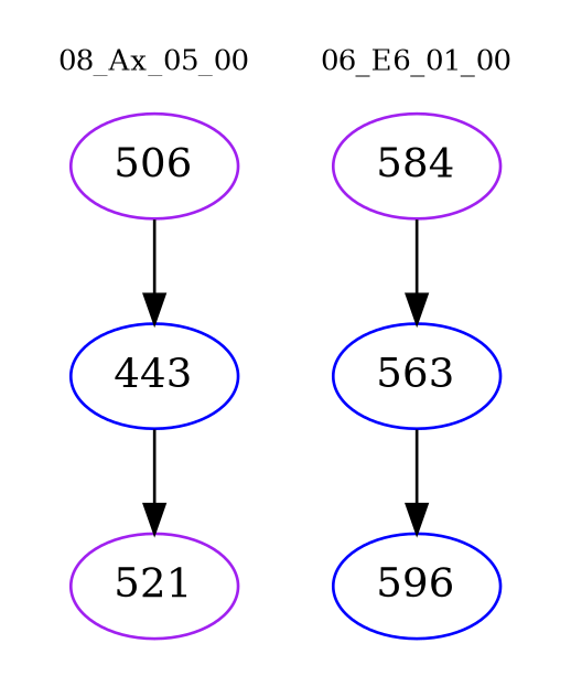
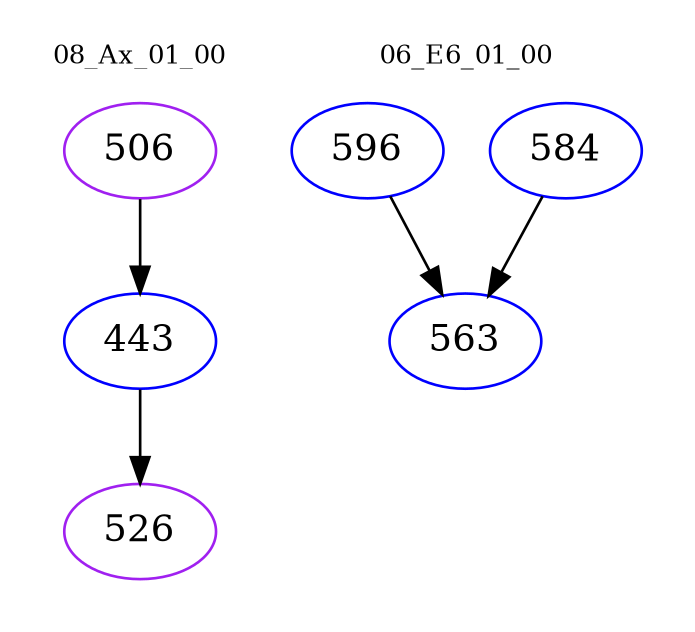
  digraph {
    node [color=blue]
    edge [color=black]
    n1 [color=purple label=506]
    n2 [label=443]
-   n3 [color=purple label=521]
-   n4 [color=purple label=584]
+   n3 [color=purple label=526]
+   n4 [label=584]
    n5 [label=563]
    n6 [label=596]
    subgraph cluster_1 {
      color=white
      fontsize=10
-     label="08_Ax_05_00"
+     label="08_Ax_01_00"
      n1
      n2
      n3
    }
    subgraph cluster_2 {
      color=white
      fontsize=10
      label="06_E6_01_00"
      n4
      n5
      n6
    }
    n1 -> n2
    n2 -> n3
    n4 -> n5
-   n5 -> n6
+   n6 -> n5
  }
